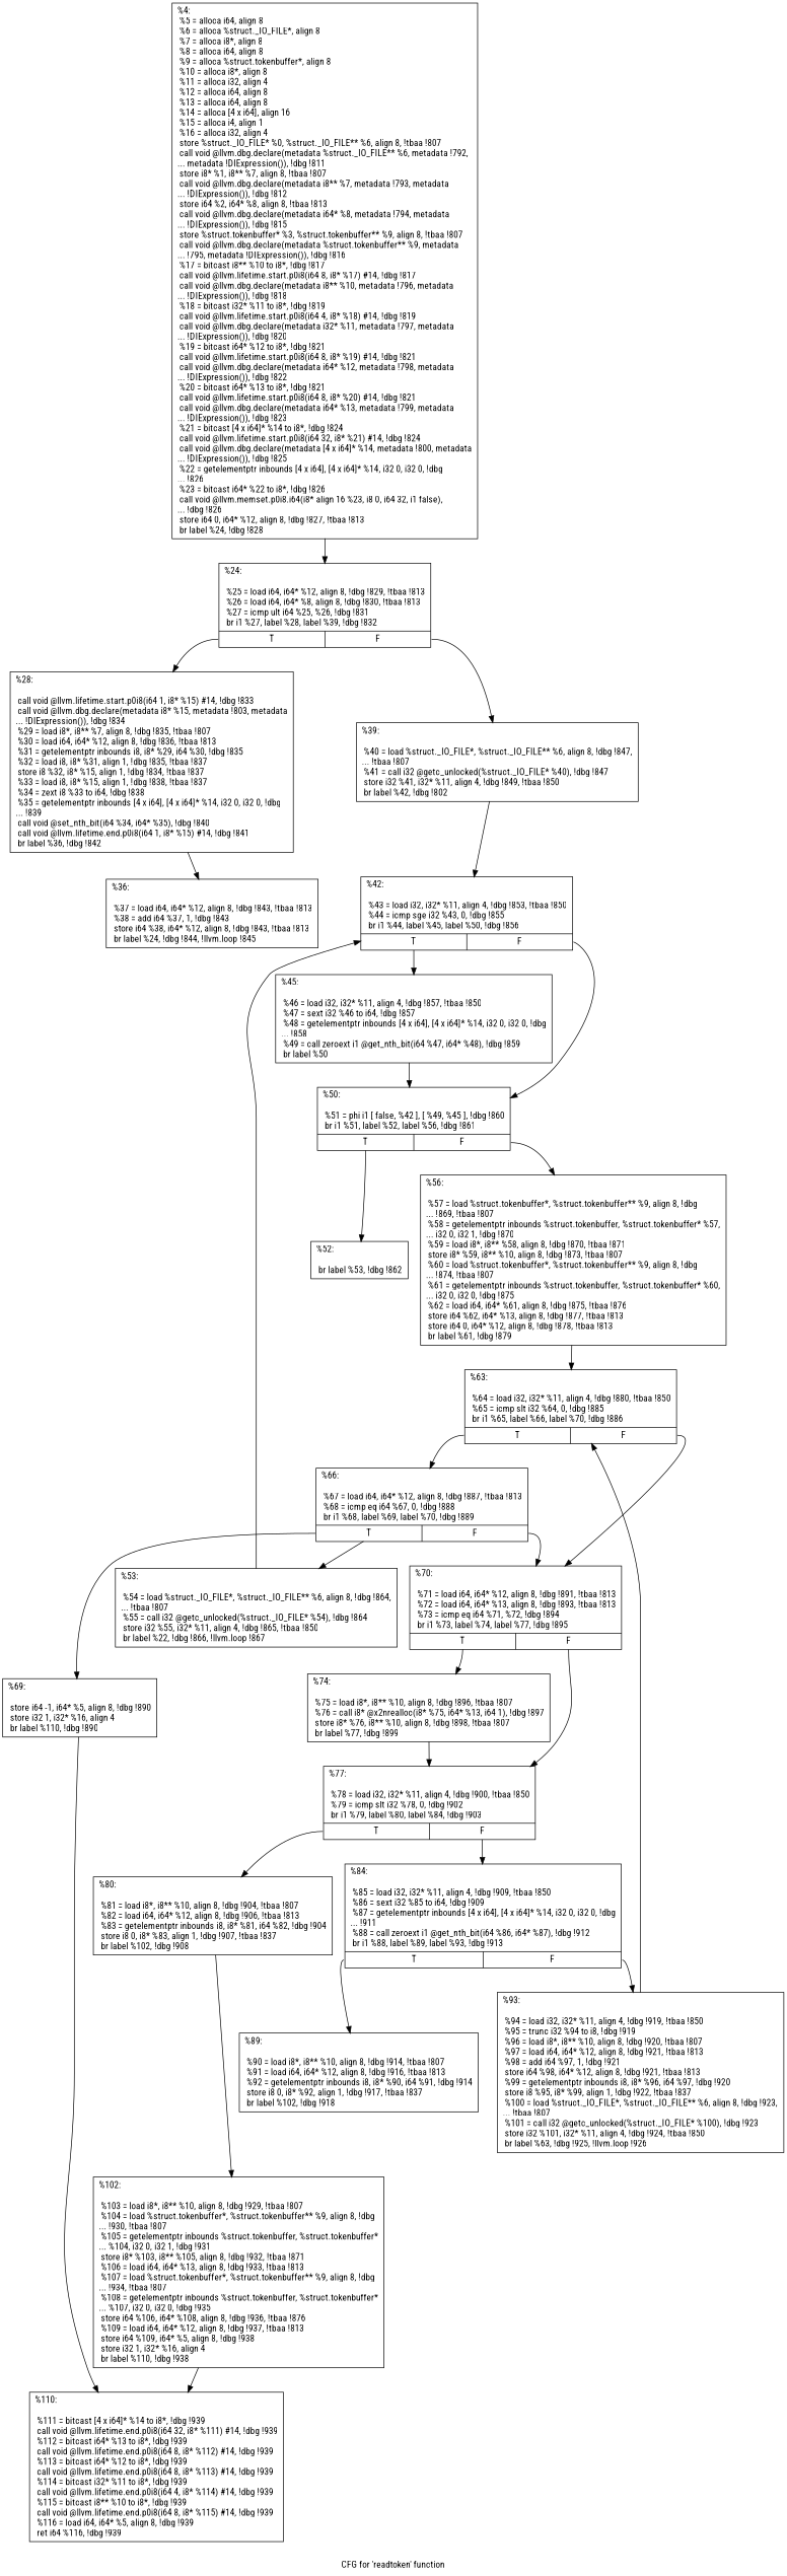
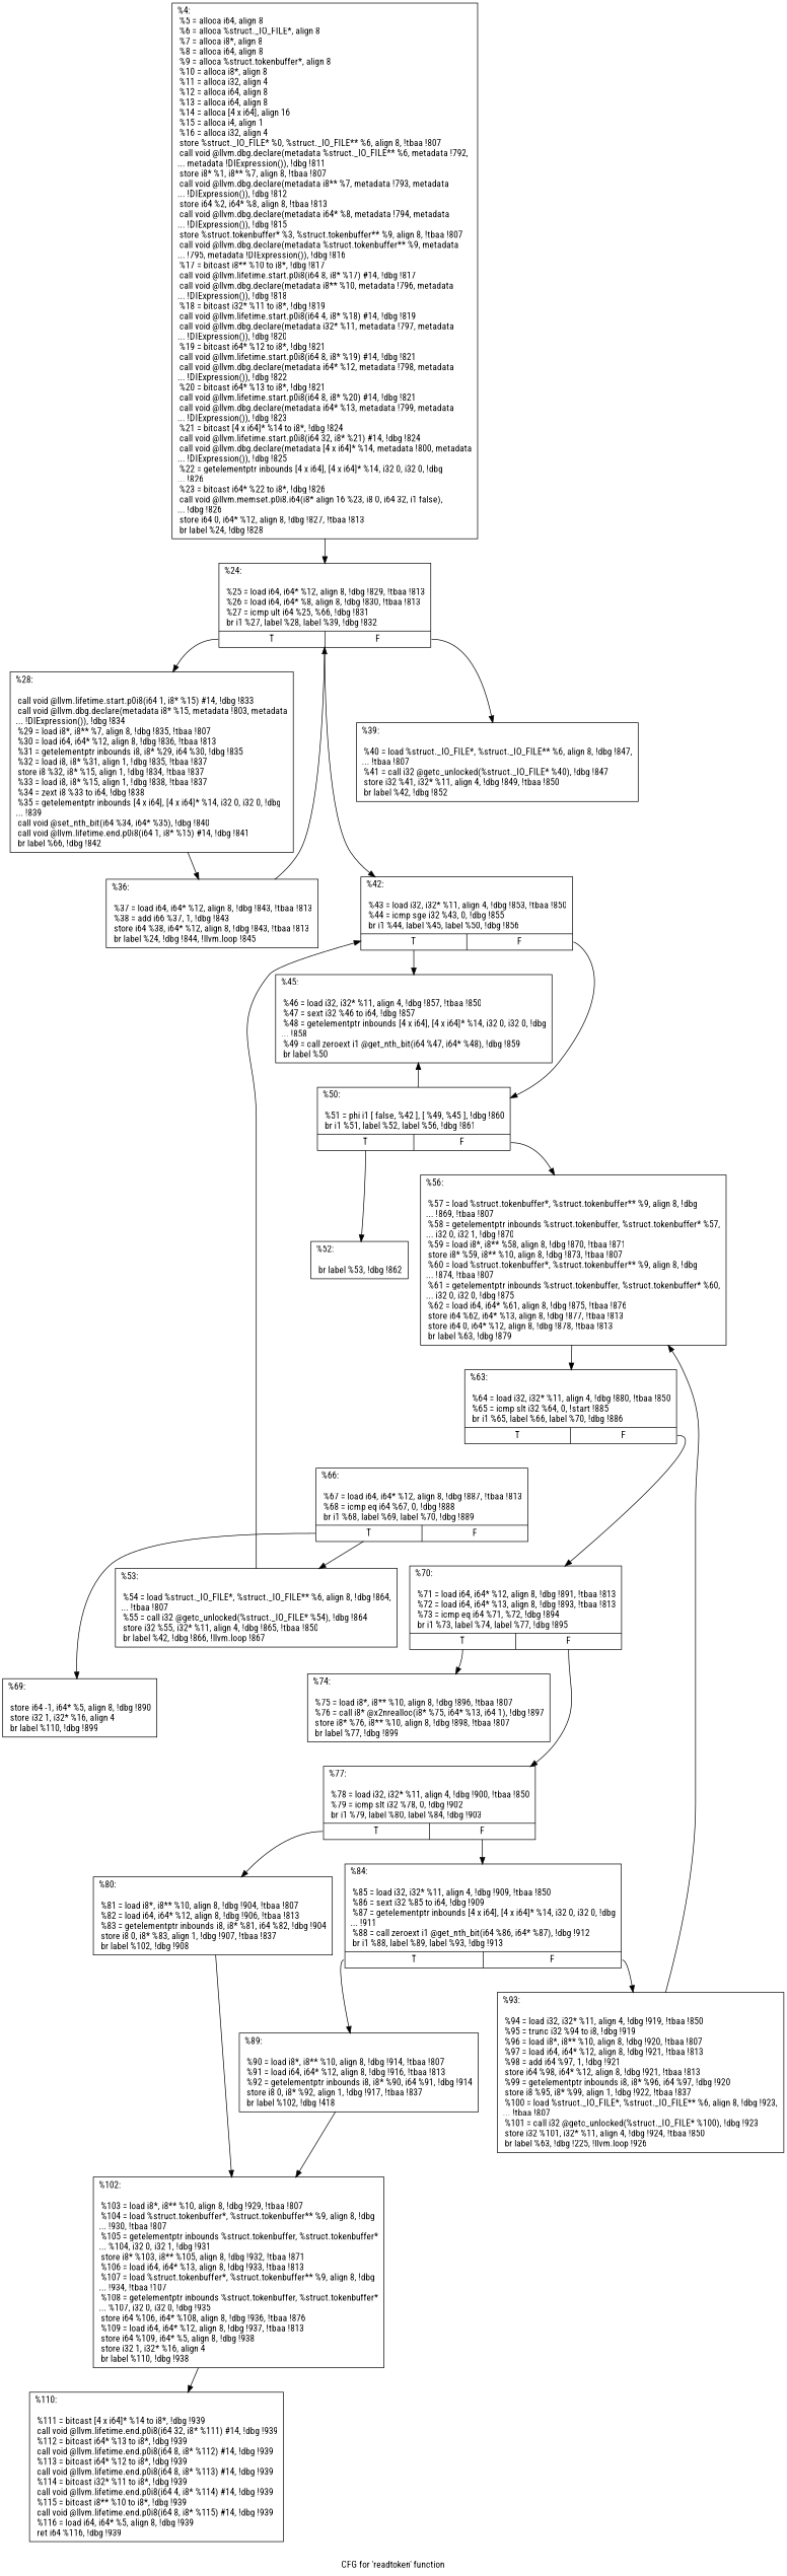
  digraph {
    fontname="Roboto Condensed"
    label="CFG for 'readtoken' function"
    node [fontname="Roboto Condensed" shape=record]
    edge [fontname="Roboto Condensed"]
    n1 [label="{%4:\l  %5 = alloca i64, align 8\l  %6 = alloca %struct._IO_FILE*, align 8\l  %7 = alloca i8*, align 8\l  %8 = alloca i64, align 8\l  %9 = alloca %struct.tokenbuffer*, align 8\l  %10 = alloca i8*, align 8\l  %11 = alloca i32, align 4\l  %12 = alloca i64, align 8\l  %13 = alloca i64, align 8\l  %14 = alloca [4 x i64], align 16\l  %15 = alloca i4, align 1\l  %16 = alloca i32, align 4\l  store %struct._IO_FILE* %0, %struct._IO_FILE** %6, align 8, !tbaa !807\l  call void @llvm.dbg.declare(metadata %struct._IO_FILE** %6, metadata !792,\l... metadata !DIExpression()), !dbg !811\l  store i8* %1, i8** %7, align 8, !tbaa !807\l  call void @llvm.dbg.declare(metadata i8** %7, metadata !793, metadata\l... !DIExpression()), !dbg !812\l  store i64 %2, i64* %8, align 8, !tbaa !813\l  call void @llvm.dbg.declare(metadata i64* %8, metadata !794, metadata\l... !DIExpression()), !dbg !815\l  store %struct.tokenbuffer* %3, %struct.tokenbuffer** %9, align 8, !tbaa !807\l  call void @llvm.dbg.declare(metadata %struct.tokenbuffer** %9, metadata\l... !795, metadata !DIExpression()), !dbg !816\l  %17 = bitcast i8** %10 to i8*, !dbg !817\l  call void @llvm.lifetime.start.p0i8(i64 8, i8* %17) #14, !dbg !817\l  call void @llvm.dbg.declare(metadata i8** %10, metadata !796, metadata\l... !DIExpression()), !dbg !818\l  %18 = bitcast i32* %11 to i8*, !dbg !819\l  call void @llvm.lifetime.start.p0i8(i64 4, i8* %18) #14, !dbg !819\l  call void @llvm.dbg.declare(metadata i32* %11, metadata !797, metadata\l... !DIExpression()), !dbg !820\l  %19 = bitcast i64* %12 to i8*, !dbg !821\l  call void @llvm.lifetime.start.p0i8(i64 8, i8* %19) #14, !dbg !821\l  call void @llvm.dbg.declare(metadata i64* %12, metadata !798, metadata\l... !DIExpression()), !dbg !822\l  %20 = bitcast i64* %13 to i8*, !dbg !821\l  call void @llvm.lifetime.start.p0i8(i64 8, i8* %20) #14, !dbg !821\l  call void @llvm.dbg.declare(metadata i64* %13, metadata !799, metadata\l... !DIExpression()), !dbg !823\l  %21 = bitcast [4 x i64]* %14 to i8*, !dbg !824\l  call void @llvm.lifetime.start.p0i8(i64 32, i8* %21) #14, !dbg !824\l  call void @llvm.dbg.declare(metadata [4 x i64]* %14, metadata !800, metadata\l... !DIExpression()), !dbg !825\l  %22 = getelementptr inbounds [4 x i64], [4 x i64]* %14, i32 0, i32 0, !dbg\l... !826\l  %23 = bitcast i64* %22 to i8*, !dbg !826\l  call void @llvm.memset.p0i8.i64(i8* align 16 %23, i8 0, i64 32, i1 false),\l... !dbg !826\l  store i64 0, i64* %12, align 8, !dbg !827, !tbaa !813\l  br label %24, !dbg !828\l}"]
-   n2 [label="{%24:\l\l  %25 = load i64, i64* %12, align 8, !dbg !829, !tbaa !813\l  %26 = load i64, i64* %8, align 8, !dbg !830, !tbaa !813\l  %27 = icmp ult i64 %25, %26, !dbg !831\l  br i1 %27, label %28, label %39, !dbg !832\l|{<s0>T|<s1>F}}"]
-   n3 [label="{%28:\l\l  call void @llvm.lifetime.start.p0i8(i64 1, i8* %15) #14, !dbg !833\l  call void @llvm.dbg.declare(metadata i8* %15, metadata !803, metadata\l... !DIExpression()), !dbg !834\l  %29 = load i8*, i8** %7, align 8, !dbg !835, !tbaa !807\l  %30 = load i64, i64* %12, align 8, !dbg !836, !tbaa !813\l  %31 = getelementptr inbounds i8, i8* %29, i64 %30, !dbg !835\l  %32 = load i8, i8* %31, align 1, !dbg !835, !tbaa !837\l  store i8 %32, i8* %15, align 1, !dbg !834, !tbaa !837\l  %33 = load i8, i8* %15, align 1, !dbg !838, !tbaa !837\l  %34 = zext i8 %33 to i64, !dbg !838\l  %35 = getelementptr inbounds [4 x i64], [4 x i64]* %14, i32 0, i32 0, !dbg\l... !839\l  call void @set_nth_bit(i64 %34, i64* %35), !dbg !840\l  call void @llvm.lifetime.end.p0i8(i64 1, i8* %15) #14, !dbg !841\l  br label %36, !dbg !842\l}"]
-   n4 [label="{%39:\l\l  %40 = load %struct._IO_FILE*, %struct._IO_FILE** %6, align 8, !dbg !847,\l... !tbaa !807\l  %41 = call i32 @getc_unlocked(%struct._IO_FILE* %40), !dbg !847\l  store i32 %41, i32* %11, align 4, !dbg !849, !tbaa !850\l  br label %42, !dbg !802\l}"]
-   n5 [label="{%36:\l\l  %37 = load i64, i64* %12, align 8, !dbg !843, !tbaa !813\l  %38 = add i64 %37, 1, !dbg !843\l  store i64 %38, i64* %12, align 8, !dbg !843, !tbaa !813\l  br label %24, !dbg !844, !llvm.loop !845\l}"]
+   n2 [label="{%24:\l\l  %25 = load i64, i64* %12, align 8, !dbg !829, !tbaa !813\l  %26 = load i64, i64* %8, align 8, !dbg !830, !tbaa !813\l  %27 = icmp ult i64 %25, %66, !dbg !831\l  br i1 %27, label %28, label %39, !dbg !832\l|{<s0>T|<s1>F}}"]
+   n3 [label="{%28:\l\l  call void @llvm.lifetime.start.p0i8(i64 1, i8* %15) #14, !dbg !833\l  call void @llvm.dbg.declare(metadata i8* %15, metadata !803, metadata\l... !DIExpression()), !dbg !834\l  %29 = load i8*, i8** %7, align 8, !dbg !835, !tbaa !807\l  %30 = load i64, i64* %12, align 8, !dbg !836, !tbaa !813\l  %31 = getelementptr inbounds i8, i8* %29, i64 %30, !dbg !835\l  %32 = load i8, i8* %31, align 1, !dbg !835, !tbaa !837\l  store i8 %32, i8* %15, align 1, !dbg !834, !tbaa !837\l  %33 = load i8, i8* %15, align 1, !dbg !838, !tbaa !837\l  %34 = zext i8 %33 to i64, !dbg !838\l  %35 = getelementptr inbounds [4 x i64], [4 x i64]* %14, i32 0, i32 0, !dbg\l... !839\l  call void @set_nth_bit(i64 %34, i64* %35), !dbg !840\l  call void @llvm.lifetime.end.p0i8(i64 1, i8* %15) #14, !dbg !841\l  br label %66, !dbg !842\l}"]
+   n4 [label="{%39:\l\l  %40 = load %struct._IO_FILE*, %struct._IO_FILE** %6, align 8, !dbg !847,\l... !tbaa !807\l  %41 = call i32 @getc_unlocked(%struct._IO_FILE* %40), !dbg !847\l  store i32 %41, i32* %11, align 4, !dbg !849, !tbaa !850\l  br label %42, !dbg !852\l}"]
+   n5 [label="{%36:\l\l  %37 = load i64, i64* %12, align 8, !dbg !843, !tbaa !813\l  %38 = add i66 %37, 1, !dbg !843\l  store i64 %38, i64* %12, align 8, !dbg !843, !tbaa !813\l  br label %24, !dbg !844, !llvm.loop !845\l}"]
    n6 [label="{%42:\l\l  %43 = load i32, i32* %11, align 4, !dbg !853, !tbaa !850\l  %44 = icmp sge i32 %43, 0, !dbg !855\l  br i1 %44, label %45, label %50, !dbg !856\l|{<s0>T|<s1>F}}"]
    n7 [label="{%45:\l\l  %46 = load i32, i32* %11, align 4, !dbg !857, !tbaa !850\l  %47 = sext i32 %46 to i64, !dbg !857\l  %48 = getelementptr inbounds [4 x i64], [4 x i64]* %14, i32 0, i32 0, !dbg\l... !858\l  %49 = call zeroext i1 @get_nth_bit(i64 %47, i64* %48), !dbg !859\l  br label %50\l}"]
    n8 [label="{%50:\l\l  %51 = phi i1 [ false, %42 ], [ %49, %45 ], !dbg !860\l  br i1 %51, label %52, label %56, !dbg !861\l|{<s0>T|<s1>F}}"]
    n9 [label="{%52:\l\l  br label %53, !dbg !862\l}"]
-   n10 [label="{%56:\l\l  %57 = load %struct.tokenbuffer*, %struct.tokenbuffer** %9, align 8, !dbg\l... !869, !tbaa !807\l  %58 = getelementptr inbounds %struct.tokenbuffer, %struct.tokenbuffer* %57,\l... i32 0, i32 1, !dbg !870\l  %59 = load i8*, i8** %58, align 8, !dbg !870, !tbaa !871\l  store i8* %59, i8** %10, align 8, !dbg !873, !tbaa !807\l  %60 = load %struct.tokenbuffer*, %struct.tokenbuffer** %9, align 8, !dbg\l... !874, !tbaa !807\l  %61 = getelementptr inbounds %struct.tokenbuffer, %struct.tokenbuffer* %60,\l... i32 0, i32 0, !dbg !875\l  %62 = load i64, i64* %61, align 8, !dbg !875, !tbaa !876\l  store i64 %62, i64* %13, align 8, !dbg !877, !tbaa !813\l  store i64 0, i64* %12, align 8, !dbg !878, !tbaa !813\l  br label %61, !dbg !879\l}"]
-   n11 [label="{%63:\l\l  %64 = load i32, i32* %11, align 4, !dbg !880, !tbaa !850\l  %65 = icmp slt i32 %64, 0, !dbg !885\l  br i1 %65, label %66, label %70, !dbg !886\l|{<s0>T|<s1>F}}"]
-   n12 [label="{%53:\l\l  %54 = load %struct._IO_FILE*, %struct._IO_FILE** %6, align 8, !dbg !864,\l... !tbaa !807\l  %55 = call i32 @getc_unlocked(%struct._IO_FILE* %54), !dbg !864\l  store i32 %55, i32* %11, align 4, !dbg !865, !tbaa !850\l  br label %22, !dbg !866, !llvm.loop !867\l}"]
+   n10 [label="{%56:\l\l  %57 = load %struct.tokenbuffer*, %struct.tokenbuffer** %9, align 8, !dbg\l... !869, !tbaa !807\l  %58 = getelementptr inbounds %struct.tokenbuffer, %struct.tokenbuffer* %57,\l... i32 0, i32 1, !dbg !870\l  %59 = load i8*, i8** %58, align 8, !dbg !870, !tbaa !871\l  store i8* %59, i8** %10, align 8, !dbg !873, !tbaa !807\l  %60 = load %struct.tokenbuffer*, %struct.tokenbuffer** %9, align 8, !dbg\l... !874, !tbaa !807\l  %61 = getelementptr inbounds %struct.tokenbuffer, %struct.tokenbuffer* %60,\l... i32 0, i32 0, !dbg !875\l  %62 = load i64, i64* %61, align 8, !dbg !875, !tbaa !876\l  store i64 %62, i64* %13, align 8, !dbg !877, !tbaa !813\l  store i64 0, i64* %12, align 8, !dbg !878, !tbaa !813\l  br label %63, !dbg !879\l}"]
+   n11 [label="{%63:\l\l  %64 = load i32, i32* %11, align 4, !dbg !880, !tbaa !850\l  %65 = icmp slt i32 %64, 0, !start !885\l  br i1 %65, label %66, label %70, !dbg !886\l|{<s0>T|<s1>F}}"]
+   n12 [label="{%53:\l\l  %54 = load %struct._IO_FILE*, %struct._IO_FILE** %6, align 8, !dbg !864,\l... !tbaa !807\l  %55 = call i32 @getc_unlocked(%struct._IO_FILE* %54), !dbg !864\l  store i32 %55, i32* %11, align 4, !dbg !865, !tbaa !850\l  br label %42, !dbg !866, !llvm.loop !867\l}"]
    n13 [label="{%66:\l\l  %67 = load i64, i64* %12, align 8, !dbg !887, !tbaa !813\l  %68 = icmp eq i64 %67, 0, !dbg !888\l  br i1 %68, label %69, label %70, !dbg !889\l|{<s0>T|<s1>F}}"]
    n14 [label="{%70:\l\l  %71 = load i64, i64* %12, align 8, !dbg !891, !tbaa !813\l  %72 = load i64, i64* %13, align 8, !dbg !893, !tbaa !813\l  %73 = icmp eq i64 %71, %72, !dbg !894\l  br i1 %73, label %74, label %77, !dbg !895\l|{<s0>T|<s1>F}}"]
-   n15 [label="{%69:\l\l  store i64 -1, i64* %5, align 8, !dbg !890\l  store i32 1, i32* %16, align 4\l  br label %110, !dbg !890\l}"]
+   n15 [label="{%69:\l\l  store i64 -1, i64* %5, align 8, !dbg !890\l  store i32 1, i32* %16, align 4\l  br label %110, !dbg !899\l}"]
    n16 [label="{%74:\l\l  %75 = load i8*, i8** %10, align 8, !dbg !896, !tbaa !807\l  %76 = call i8* @x2nrealloc(i8* %75, i64* %13, i64 1), !dbg !897\l  store i8* %76, i8** %10, align 8, !dbg !898, !tbaa !807\l  br label %77, !dbg !899\l}"]
    n17 [label="{%77:\l\l  %78 = load i32, i32* %11, align 4, !dbg !900, !tbaa !850\l  %79 = icmp slt i32 %78, 0, !dbg !902\l  br i1 %79, label %80, label %84, !dbg !903\l|{<s0>T|<s1>F}}"]
    n18 [label="{%110:\l\l  %111 = bitcast [4 x i64]* %14 to i8*, !dbg !939\l  call void @llvm.lifetime.end.p0i8(i64 32, i8* %111) #14, !dbg !939\l  %112 = bitcast i64* %13 to i8*, !dbg !939\l  call void @llvm.lifetime.end.p0i8(i64 8, i8* %112) #14, !dbg !939\l  %113 = bitcast i64* %12 to i8*, !dbg !939\l  call void @llvm.lifetime.end.p0i8(i64 8, i8* %113) #14, !dbg !939\l  %114 = bitcast i32* %11 to i8*, !dbg !939\l  call void @llvm.lifetime.end.p0i8(i64 4, i8* %114) #14, !dbg !939\l  %115 = bitcast i8** %10 to i8*, !dbg !939\l  call void @llvm.lifetime.end.p0i8(i64 8, i8* %115) #14, !dbg !939\l  %116 = load i64, i64* %5, align 8, !dbg !939\l  ret i64 %116, !dbg !939\l}"]
    n19 [label="{%80:\l\l  %81 = load i8*, i8** %10, align 8, !dbg !904, !tbaa !807\l  %82 = load i64, i64* %12, align 8, !dbg !906, !tbaa !813\l  %83 = getelementptr inbounds i8, i8* %81, i64 %82, !dbg !904\l  store i8 0, i8* %83, align 1, !dbg !907, !tbaa !837\l  br label %102, !dbg !908\l}"]
    n20 [label="{%84:\l\l  %85 = load i32, i32* %11, align 4, !dbg !909, !tbaa !850\l  %86 = sext i32 %85 to i64, !dbg !909\l  %87 = getelementptr inbounds [4 x i64], [4 x i64]* %14, i32 0, i32 0, !dbg\l... !911\l  %88 = call zeroext i1 @get_nth_bit(i64 %86, i64* %87), !dbg !912\l  br i1 %88, label %89, label %93, !dbg !913\l|{<s0>T|<s1>F}}"]
-   n21 [label="{%102:\l\l  %103 = load i8*, i8** %10, align 8, !dbg !929, !tbaa !807\l  %104 = load %struct.tokenbuffer*, %struct.tokenbuffer** %9, align 8, !dbg\l... !930, !tbaa !807\l  %105 = getelementptr inbounds %struct.tokenbuffer, %struct.tokenbuffer*\l... %104, i32 0, i32 1, !dbg !931\l  store i8* %103, i8** %105, align 8, !dbg !932, !tbaa !871\l  %106 = load i64, i64* %13, align 8, !dbg !933, !tbaa !813\l  %107 = load %struct.tokenbuffer*, %struct.tokenbuffer** %9, align 8, !dbg\l... !934, !tbaa !807\l  %108 = getelementptr inbounds %struct.tokenbuffer, %struct.tokenbuffer*\l... %107, i32 0, i32 0, !dbg !935\l  store i64 %106, i64* %108, align 8, !dbg !936, !tbaa !876\l  %109 = load i64, i64* %12, align 8, !dbg !937, !tbaa !813\l  store i64 %109, i64* %5, align 8, !dbg !938\l  store i32 1, i32* %16, align 4\l  br label %110, !dbg !938\l}"]
-   n22 [label="{%89:\l\l  %90 = load i8*, i8** %10, align 8, !dbg !914, !tbaa !807\l  %91 = load i64, i64* %12, align 8, !dbg !916, !tbaa !813\l  %92 = getelementptr inbounds i8, i8* %90, i64 %91, !dbg !914\l  store i8 0, i8* %92, align 1, !dbg !917, !tbaa !837\l  br label %102, !dbg !918\l}"]
-   n23 [label="{%93:\l\l  %94 = load i32, i32* %11, align 4, !dbg !919, !tbaa !850\l  %95 = trunc i32 %94 to i8, !dbg !919\l  %96 = load i8*, i8** %10, align 8, !dbg !920, !tbaa !807\l  %97 = load i64, i64* %12, align 8, !dbg !921, !tbaa !813\l  %98 = add i64 %97, 1, !dbg !921\l  store i64 %98, i64* %12, align 8, !dbg !921, !tbaa !813\l  %99 = getelementptr inbounds i8, i8* %96, i64 %97, !dbg !920\l  store i8 %95, i8* %99, align 1, !dbg !922, !tbaa !837\l  %100 = load %struct._IO_FILE*, %struct._IO_FILE** %6, align 8, !dbg !923,\l... !tbaa !807\l  %101 = call i32 @getc_unlocked(%struct._IO_FILE* %100), !dbg !923\l  store i32 %101, i32* %11, align 4, !dbg !924, !tbaa !850\l  br label %63, !dbg !925, !llvm.loop !926\l}"]
+   n21 [label="{%102:\l\l  %103 = load i8*, i8** %10, align 8, !dbg !929, !tbaa !807\l  %104 = load %struct.tokenbuffer*, %struct.tokenbuffer** %9, align 8, !dbg\l... !930, !tbaa !807\l  %105 = getelementptr inbounds %struct.tokenbuffer, %struct.tokenbuffer*\l... %104, i32 0, i32 1, !dbg !931\l  store i8* %103, i8** %105, align 8, !dbg !932, !tbaa !871\l  %106 = load i64, i64* %13, align 8, !dbg !933, !tbaa !813\l  %107 = load %struct.tokenbuffer*, %struct.tokenbuffer** %9, align 8, !dbg\l... !934, !tbaa !107\l  %108 = getelementptr inbounds %struct.tokenbuffer, %struct.tokenbuffer*\l... %107, i32 0, i32 0, !dbg !935\l  store i64 %106, i64* %108, align 8, !dbg !936, !tbaa !876\l  %109 = load i64, i64* %12, align 8, !dbg !937, !tbaa !813\l  store i64 %109, i64* %5, align 8, !dbg !938\l  store i32 1, i32* %16, align 4\l  br label %110, !dbg !938\l}"]
+   n22 [label="{%89:\l\l  %90 = load i8*, i8** %10, align 8, !dbg !914, !tbaa !807\l  %91 = load i64, i64* %12, align 8, !dbg !916, !tbaa !813\l  %92 = getelementptr inbounds i8, i8* %90, i64 %91, !dbg !914\l  store i8 0, i8* %92, align 1, !dbg !917, !tbaa !837\l  br label %102, !dbg !418\l}"]
+   n23 [label="{%93:\l\l  %94 = load i32, i32* %11, align 4, !dbg !919, !tbaa !850\l  %95 = trunc i32 %94 to i8, !dbg !919\l  %96 = load i8*, i8** %10, align 8, !dbg !920, !tbaa !807\l  %97 = load i64, i64* %12, align 8, !dbg !921, !tbaa !813\l  %98 = add i64 %97, 1, !dbg !921\l  store i64 %98, i64* %12, align 8, !dbg !921, !tbaa !813\l  %99 = getelementptr inbounds i8, i8* %96, i64 %97, !dbg !920\l  store i8 %95, i8* %99, align 1, !dbg !922, !tbaa !837\l  %100 = load %struct._IO_FILE*, %struct._IO_FILE** %6, align 8, !dbg !923,\l... !tbaa !807\l  %101 = call i32 @getc_unlocked(%struct._IO_FILE* %100), !dbg !923\l  store i32 %101, i32* %11, align 4, !dbg !924, !tbaa !850\l  br label %63, !dbg !225, !llvm.loop !926\l}"]
    n1 -> n2
    n2 -> n3 [tailport=s0]
    n2 -> n4 [tailport=s1]
    n3 -> n5
-   n4 -> n6
+   n2 -> n6
+   n5 -> n2
    n6 -> n7 [tailport=s0]
    n6 -> n8 [tailport=s1]
-   n7 -> n8
+   n8 -> n7
    n8 -> n9 [tailport=s0]
    n8 -> n10 [tailport=s1]
    n10 -> n11
-   n11 -> n13 [tailport=s0]
    n11 -> n14 [tailport=s1]
    n12 -> n6
    n13 -> n12
-   n13 -> n14 [tailport=s1]
    n13 -> n15 [tailport=s0]
    n14 -> n16 [tailport=s0]
    n14 -> n17 [tailport=s1]
-   n15 -> n18
-   n16 -> n17
    n17 -> n19 [tailport=s0]
    n17 -> n20 [tailport=s1]
    n19 -> n21
    n20 -> n22 [tailport=s0]
    n20 -> n23 [tailport=s1]
    n21 -> n18
-   n23 -> n11
+   n22 -> n21
+   n23 -> n10
  }
